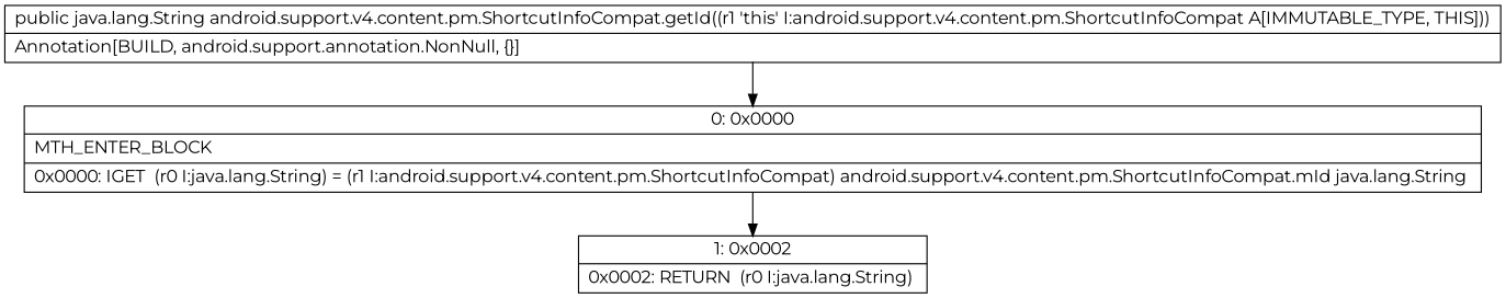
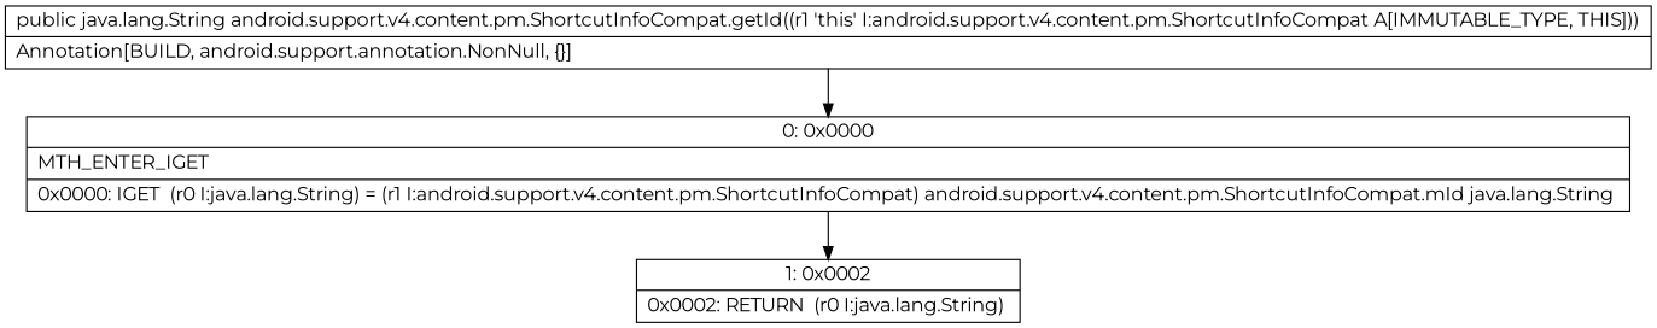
  digraph {
    fontname=Montserrat
    node [shape=record fontname=Montserrat]
    edge [fontname=Montserrat]
-   n1 [label="{0\:\ 0x0000|MTH_ENTER_BLOCK\l|0x0000: IGET  (r0 I:java.lang.String) = (r1 I:android.support.v4.content.pm.ShortcutInfoCompat) android.support.v4.content.pm.ShortcutInfoCompat.mId java.lang.String \l}"]
+   n1 [label="{0\:\ 0x0000|MTH_ENTER_IGET\l|0x0000: IGET  (r0 I:java.lang.String) = (r1 I:android.support.v4.content.pm.ShortcutInfoCompat) android.support.v4.content.pm.ShortcutInfoCompat.mId java.lang.String \l}"]
    n2 [label="{1\:\ 0x0002|0x0002: RETURN  (r0 I:java.lang.String) \l}"]
    n3 [label="{public java.lang.String android.support.v4.content.pm.ShortcutInfoCompat.getId((r1 'this' I:android.support.v4.content.pm.ShortcutInfoCompat A[IMMUTABLE_TYPE, THIS]))  | Annotation[BUILD, android.support.annotation.NonNull, \{\}]\l}"]
    n1 -> n2
    n3 -> n1
  }
